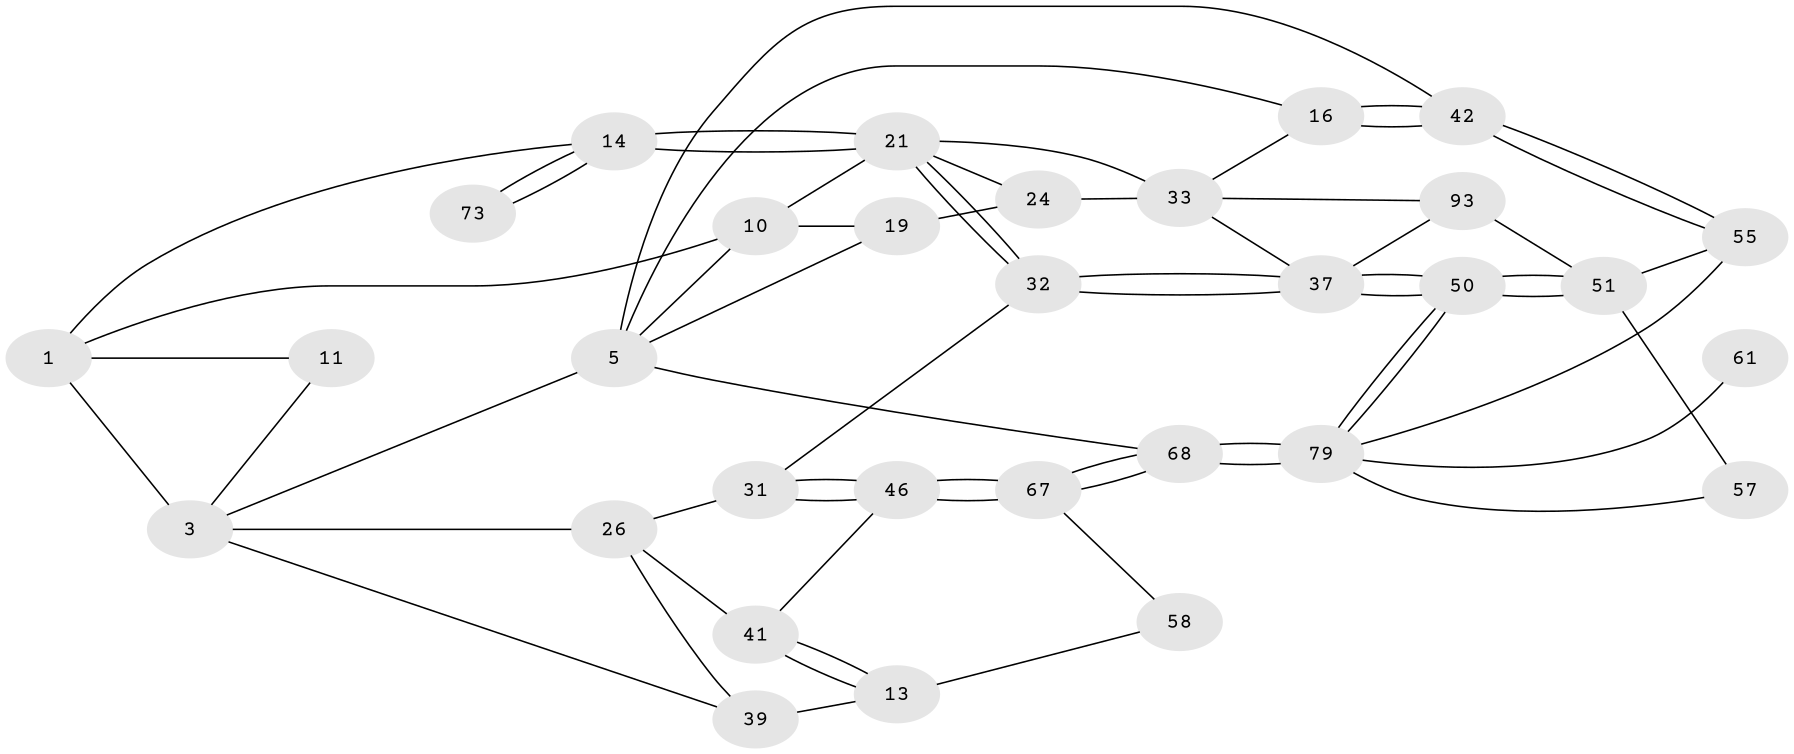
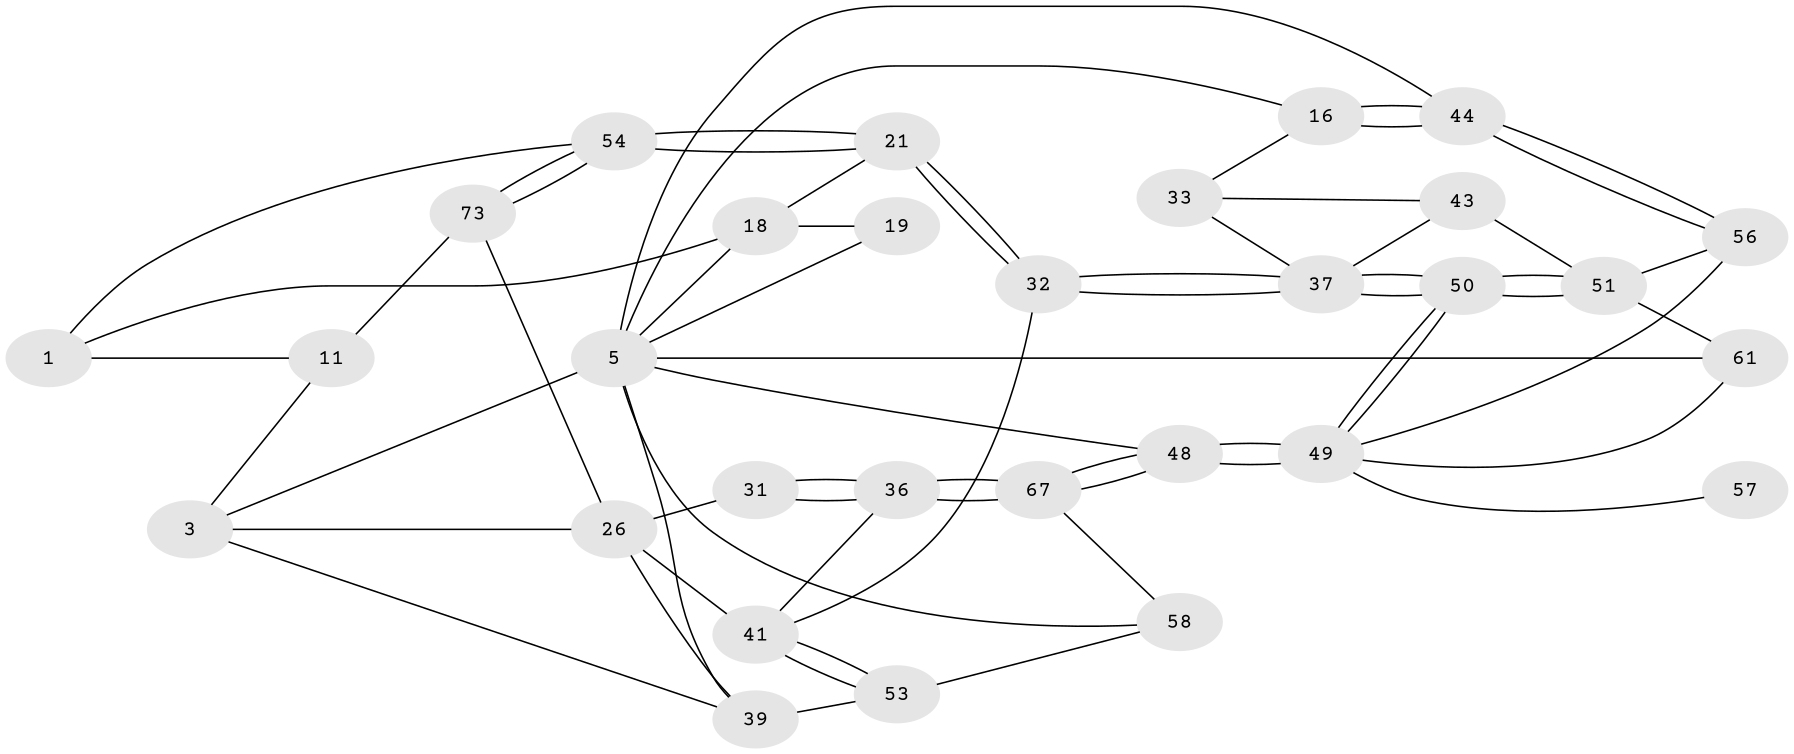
  graph {
    fontname="Courier Prime"
    rankdir=LR
    node [color=gray90 fontname="Courier Prime" style=filled]
    edge [fontname="Courier Prime"]
    1 [super="+2+8"]
    3 [super="+15+4"]
-   10 [super="+17"]
+   10 [super="+17" label=18]
    11 [super="+12+16"]
-   14
+   14 [label=54]
    5 [super="+20+6+45"]
    26 [super="+27"]
    39 [super="+52"]
    19
    21 [super="+22"]
    n11 [label=73 super="+25"]
    n12 [label=16]
-   44 [label=42]
-   48 [label=68]
+   44
+   48
    58
    61
    31
    41 [super="+42"]
-   53 [label=13]
-   24
-   55 [super="+59"]
-   49 [super="+56" label=79]
+   53
+   55 [super="+59" label=56]
+   49 [super="+56"]
    32
    33 [super="+34"]
    37 [super="+38"]
-   43 [label=93]
-   46
+   43
+   46 [label=36]
    n28 [label=67]
    50
    51 [super="+54"]
    57
-   1 -- 3
    1 -- 10
    1 -- 11 [weight=2]
    1 -- 14
    3 -- 11
    3 -- 5
    3 -- 26 [weight=2]
    3 -- 39 [weight=2]
    10 -- 19
    10 -- 21
+   11 -- n11 [weight=2]
    14 -- 21
    14 -- 21
    5 -- 10 [weight=2]
+   5 -- 39
    5 -- 19
    5 -- n12
    5 -- 44
    5 -- 48
+   5 -- 58
+   5 -- 61 [weight=2]
    26 -- 39
    26 -- 31
    26 -- 41 [weight=2]
    39 -- 53
-   19 -- 24
-   21 -- 24
    21 -- 32
    21 -- 32
-   21 -- 33
    n11 -- 14
    n11 -- 14
+   n11 -- 26
    n12 -- 44
    n12 -- 44
    44 -- 55
    44 -- 55
    48 -- 49
    48 -- 49
-   31 -- 32
+   41 -- 32
    31 -- 46
    31 -- 46
    41 -- 53
    41 -- 53
    41 -- 46
    53 -- 58
-   24 -- 33
    49 -- 61
    49 -- 55
    49 -- 50
    49 -- 50
    49 -- 57
    32 -- 37
    32 -- 37
    33 -- n12
    33 -- 37
    33 -- 43
    37 -- 43
    37 -- 50
    37 -- 50
    43 -- 51
    46 -- n28
    46 -- n28
    n28 -- 48
    n28 -- 48
    n28 -- 58
    50 -- 51
    50 -- 51
    51 -- 55
-   51 -- 57
+   51 -- 61
  }
